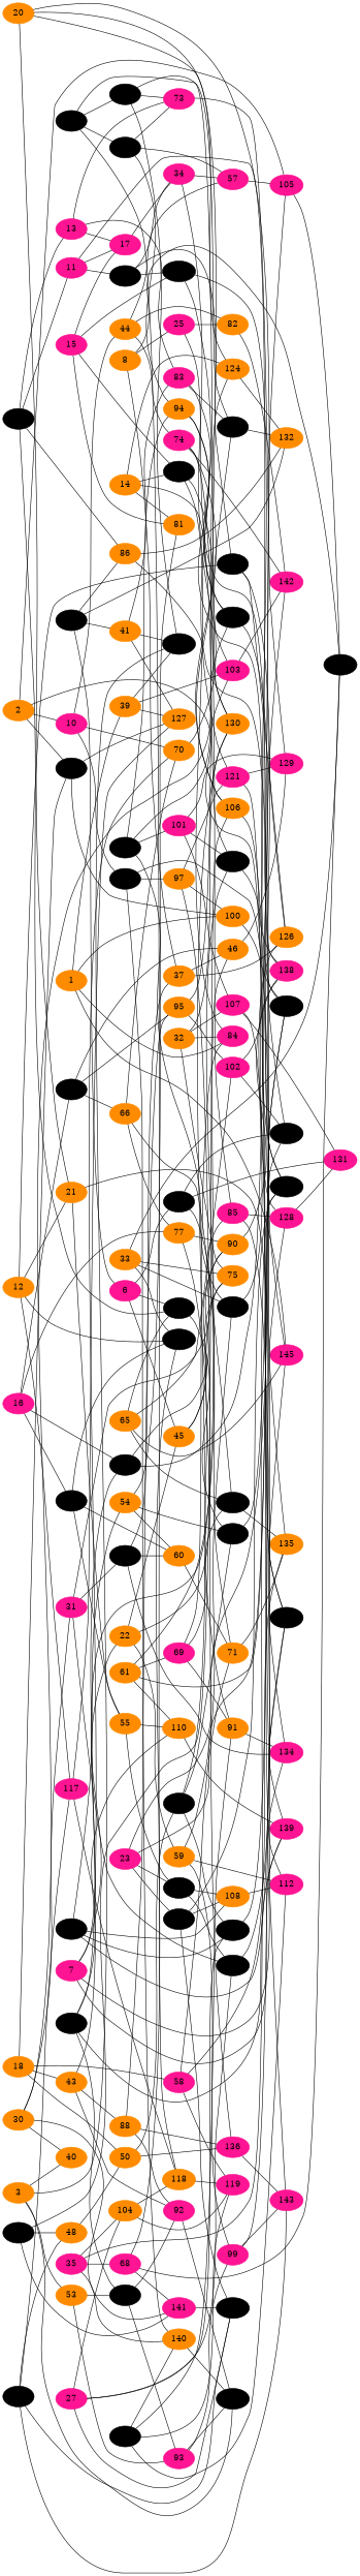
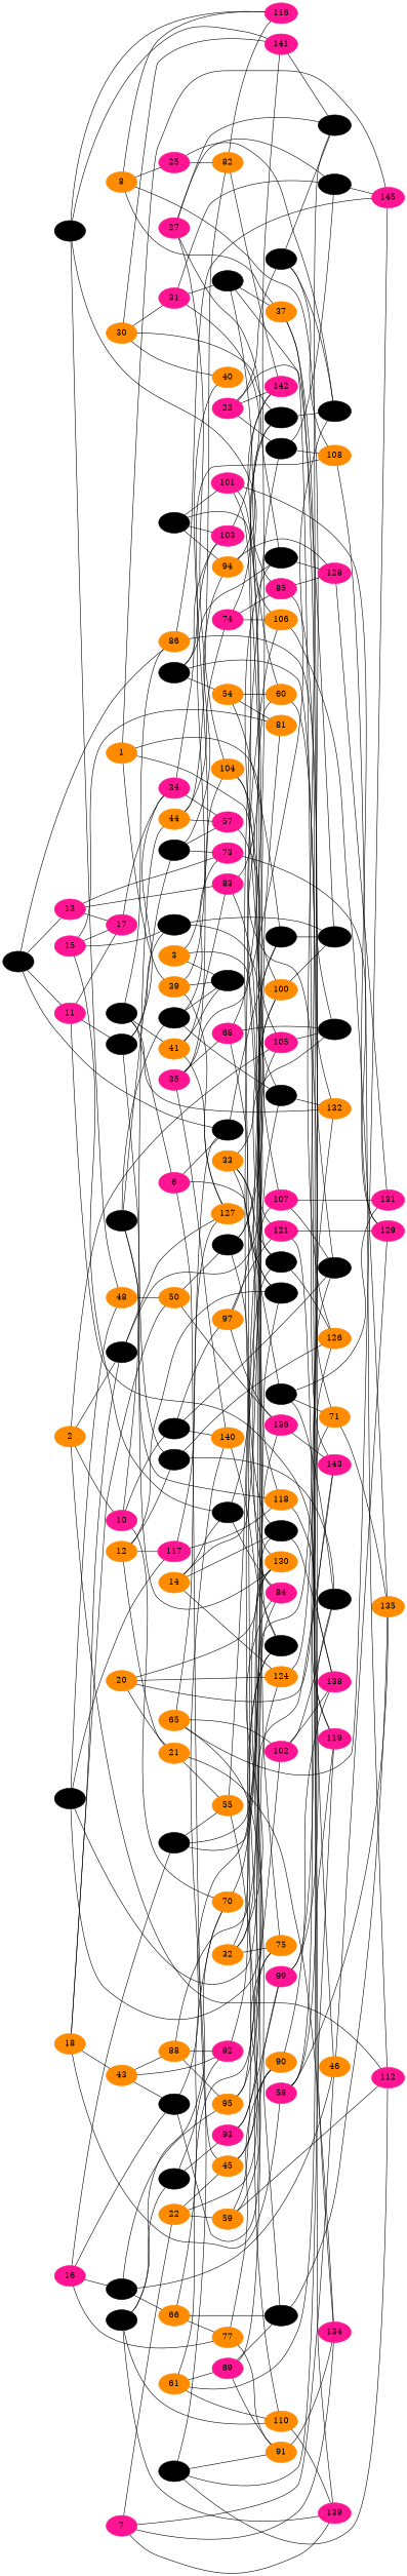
  graph {
    rankdir=LR
    node [color=darkorange style=filled]
    1
    39
    84 [color=deeppink]
    100
    145 [color=deeppink]
    123 [color=black]
    103 [color=deeppink]
    127
    148 [color=black]
    10 [color=deeppink]
    2
    87 [color=black]
    105 [color=deeppink]
    112 [color=deeppink]
    44
    70
    72 [color=black]
    115 [color=black]
    3
    40
-   53
    146 [color=black]
    78 [color=black]
    93 [color=deeppink]
    4 [color=black]
    6 [color=deeppink]
    41
    86
    132
    79 [color=black]
    45
    63 [color=black]
    83 [color=deeppink]
    5 [color=black]
    11 [color=deeppink]
    13 [color=deeppink]
    17 [color=deeppink]
    29 [color=black]
    138 [color=deeppink]
    73 [color=deeppink]
    98 [color=black]
    75
    90
    131 [color=deeppink]
    71
    144 [color=black]
    7 [color=deeppink]
    22
    46
    134 [color=deeppink]
    139 [color=deeppink]
    59
    129 [color=deeppink]
    25 [color=deeppink]
    8
    37
+   116 [color=deeppink]
    82
    133 [color=black]
    126
    9 [color=black]
    54
    108
    114 [color=black]
    120 [color=black]
    81
    60
    128 [color=deeppink]
    57 [color=deeppink]
    74 [color=deeppink]
    96 [color=black]
    140
    97
    34 [color=deeppink]
    89 [color=black]
    109 [color=black]
    12
    21
    117 [color=deeppink]
    125 [color=black]
    55
    118
    113 [color=black]
    80 [color=black]
    14
    122 [color=black]
    124
    106
    15 [color=deeppink]
    121 [color=deeppink]
    16 [color=deeppink]
    28 [color=black]
    47 [color=black]
    51 [color=black]
    77
    66
    95
    91
    18
    43
    50
    58 [color=deeppink]
    88
    92 [color=deeppink]
    52 [color=black]
    136 [color=deeppink]
    119 [color=deeppink]
    135
    19 [color=black]
    20
    130
    62 [color=black]
    110
    76 [color=black]
    99 [color=deeppink]
    23 [color=deeppink]
    38 [color=black]
    142 [color=deeppink]
    147 [color=black]
    137 [color=black]
    24 [color=black]
    94
    101 [color=deeppink]
    107 [color=deeppink]
    26 [color=black]
    48
    143 [color=deeppink]
    27 [color=deeppink]
    104
    111 [color=black]
    102 [color=deeppink]
    30
    31 [color=deeppink]
    141 [color=deeppink]
    36 [color=black]
    85 [color=deeppink]
    32
    33
    35 [color=deeppink]
    68 [color=deeppink]
    42 [color=black]
    49 [color=black]
    56 [color=black]
    64 [color=black]
    61
    69 [color=deeppink]
    65
    67 [color=black]
    1 -- 39
    1 -- 84
    1 -- 100
    1 -- 145
    39 -- 123
    39 -- 103
    39 -- 127
    100 -- 148
    103 -- 142
    10 -- 44
    10 -- 70
    10 -- 72
    2 -- 10
    2 -- 87
    2 -- 105
    2 -- 112
    87 -- 100
    87 -- 127
    105 -- 115
    44 -- 82
    44 -- 57
    44 -- 74
    70 -- 96
    72 -- 120
    72 -- 140
    72 -- 97
    3 -- 123
    3 -- 40
-   3 -- 53
    3 -- 146
-   53 -- 78
-   53 -- 93
    78 -- 93
    78 -- 92
    93 -- 146
    93 -- 99
    4 -- 6
    4 -- 41
    4 -- 86
    4 -- 132
    6 -- 79
    6 -- 45
    6 -- 63
    41 -- 123
    41 -- 127
    41 -- 83
    86 -- 145
    86 -- 132
    79 -- 98
    45 -- 75
    45 -- 90
    63 -- 131
    63 -- 71
    63 -- 144
    83 -- 96
    83 -- 113
    5 -- 86
    5 -- 79
    5 -- 11
    5 -- 13
    11 -- 17
    11 -- 29
    11 -- 138
    13 -- 83
    13 -- 17
    13 -- 73
    17 -- 34
    29 -- 34
    29 -- 89
    29 -- 109
    73 -- 129
    98 -- 148
    90 -- 138
    71 -- 135
    7 -- 22
    7 -- 46
    7 -- 134
    7 -- 139
    22 -- 45
    22 -- 75
    22 -- 59
    46 -- 129
    59 -- 112
    59 -- 76
    59 -- 99
    25 -- 82
    25 -- 133
    8 -- 115
    8 -- 25
    8 -- 37
+   8 -- 116
    37 -- 46
    37 -- 126
+   82 -- 116
    82 -- 142
    9 -- 54
    9 -- 108
    9 -- 114
    9 -- 120
    54 -- 98
    54 -- 81
    54 -- 60
    108 -- 112
    114 -- 128
    60 -- 71
    128 -- 131
    57 -- 105
    74 -- 106
    74 -- 142
    74 -- 85
    96 -- 132
    140 -- 146
    97 -- 100
    97 -- 121
    97 -- 136
    34 -- 103
    34 -- 57
    89 -- 144
    89 -- 126
    109 -- 148
    109 -- 121
    12 -- 89
    12 -- 21
    12 -- 117
    12 -- 125
    21 -- 134
    21 -- 55
    117 -- 127
    117 -- 118
    55 -- 62
    55 -- 110
    118 -- 119
    113 -- 133
    80 -- 84
    80 -- 106
    14 -- 81
    14 -- 80
    14 -- 122
    14 -- 124
    122 -- 138
    124 -- 132
    106 -- 135
    15 -- 17
    15 -- 81
    15 -- 109
    15 -- 80
    121 -- 139
    121 -- 129
    16 -- 28
    16 -- 47
    16 -- 51
    16 -- 77
    28 -- 46
    28 -- 66
    28 -- 95
    47 -- 60
    47 -- 125
    47 -- 55
    51 -- 105
    51 -- 90
    77 -- 90
    77 -- 91
    66 -- 70
    66 -- 77
    66 -- 111
    95 -- 124
    95 -- 102
    91 -- 134
    18 -- 87
    18 -- 43
    18 -- 50
    18 -- 58
    43 -- 51
    43 -- 88
    43 -- 92
    50 -- 52
    50 -- 136
    58 -- 71
    58 -- 119
    58 -- 135
    88 -- 95
    88 -- 92
    88 -- 136
    92 -- 146
    52 -- 98
    52 -- 114
    52 -- 130
    136 -- 143
    19 -- 112
    19 -- 140
    19 -- 91
    19 -- 119
    20 -- 126
    20 -- 21
    20 -- 124
    20 -- 130
    62 -- 108
    62 -- 137
    110 -- 139
    76 -- 126
    99 -- 120
    99 -- 143
    23 -- 148
    23 -- 62
    23 -- 38
    23 -- 142
    38 -- 133
    38 -- 108
    38 -- 147
    137 -- 145
    24 -- 103
    24 -- 76
    24 -- 94
    24 -- 101
    94 -- 128
    94 -- 113
    101 -- 129
    101 -- 122
    101 -- 107
    107 -- 131
    107 -- 120
    26 -- 117
    26 -- 147
    26 -- 48
    26 -- 143
    48 -- 50
    27 -- 114
    27 -- 147
    27 -- 137
    27 -- 104
    104 -- 118
    104 -- 119
    111 -- 135
    102 -- 138
    102 -- 144
    30 -- 40
    30 -- 113
    30 -- 31
    30 -- 141
    31 -- 137
    31 -- 36
    31 -- 85
    141 -- 147
    36 -- 134
    36 -- 37
    36 -- 60
    85 -- 128
    85 -- 143
    32 -- 84
    32 -- 75
    32 -- 130
    32 -- 107
    33 -- 115
    33 -- 75
    33 -- 125
    33 -- 76
    35 -- 133
    35 -- 140
    35 -- 104
    35 -- 68
    68 -- 115
    68 -- 125
    68 -- 141
+   42 -- 116
    42 -- 106
    42 -- 48
    42 -- 141
    49 -- 118
    49 -- 130
    49 -- 56
    49 -- 64
    56 -- 73
    56 -- 57
    56 -- 94
    64 -- 123
    64 -- 73
    64 -- 96
    61 -- 144
    61 -- 122
    61 -- 110
    61 -- 69
    69 -- 84
    69 -- 91
    69 -- 111
    65 -- 145
    65 -- 79
    65 -- 111
    65 -- 102
    67 -- 70
    67 -- 78
    67 -- 139
    67 -- 110
  }
